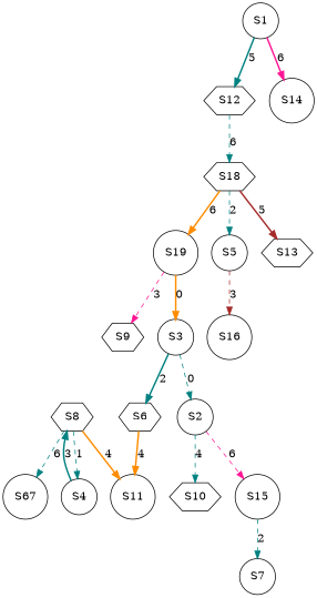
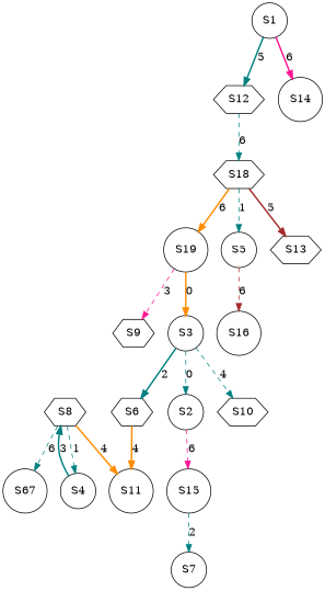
  strict digraph {
    node [shape=circle]
    edge [color=teal style=dashed]
    S3
    S2
    S6 [shape=hexagon]
    S15
    S10 [shape=hexagon]
    S11
    S7
    S19
    S9 [shape=hexagon]
    S8 [shape=hexagon]
    S4
    n12 [label=S67]
    S18 [shape=hexagon]
    S5
    S13 [shape=hexagon]
    S16
    S12 [shape=hexagon]
    S1
    S14
    S3 -> S2 [label=0]
    S3 -> S6 [label=2 style=bold]
    S2 -> S15 [color=deeppink label=6]
-   S2 -> S10 [label=4]
+   S3 -> S10 [label=4]
    S6 -> S11 [color=darkorange label=4 style=bold]
    S15 -> S7 [label=2]
    S19 -> S3 [color=darkorange label=0 style=bold]
    S19 -> S9 [color=deeppink label=3]
    S8 -> S11 [color=darkorange label=4 style=bold]
    S8 -> S4 [label=1]
    S8 -> n12 [label=6]
    S4 -> S8 [label=3 style=bold]
    S18 -> S19 [color=darkorange label=6 style=bold]
-   S18 -> S5 [label=2]
+   S18 -> S5 [label=1]
    S18 -> S13 [color=brown label=5 style=bold]
-   S5 -> S16 [color=brown label=3]
+   S5 -> S16 [color=brown label=6]
    S12 -> S18 [label=6]
    S1 -> S12 [label=5 style=bold]
    S1 -> S14 [color=deeppink label=6 style=bold]
  }
